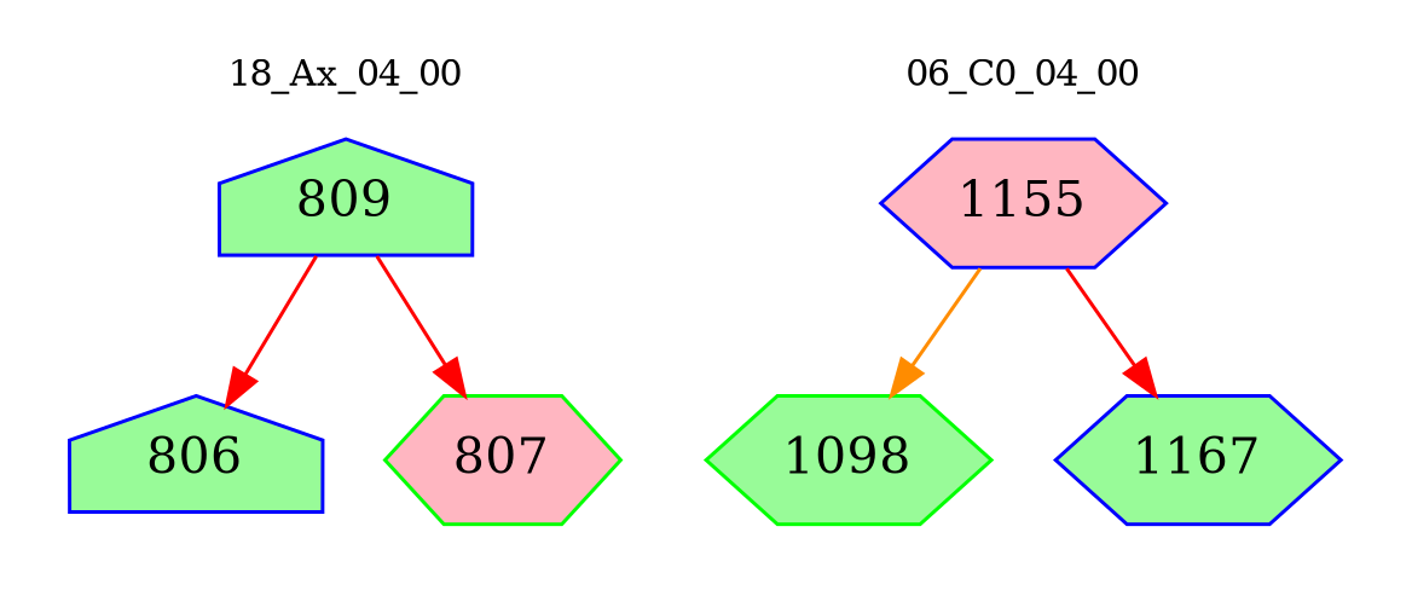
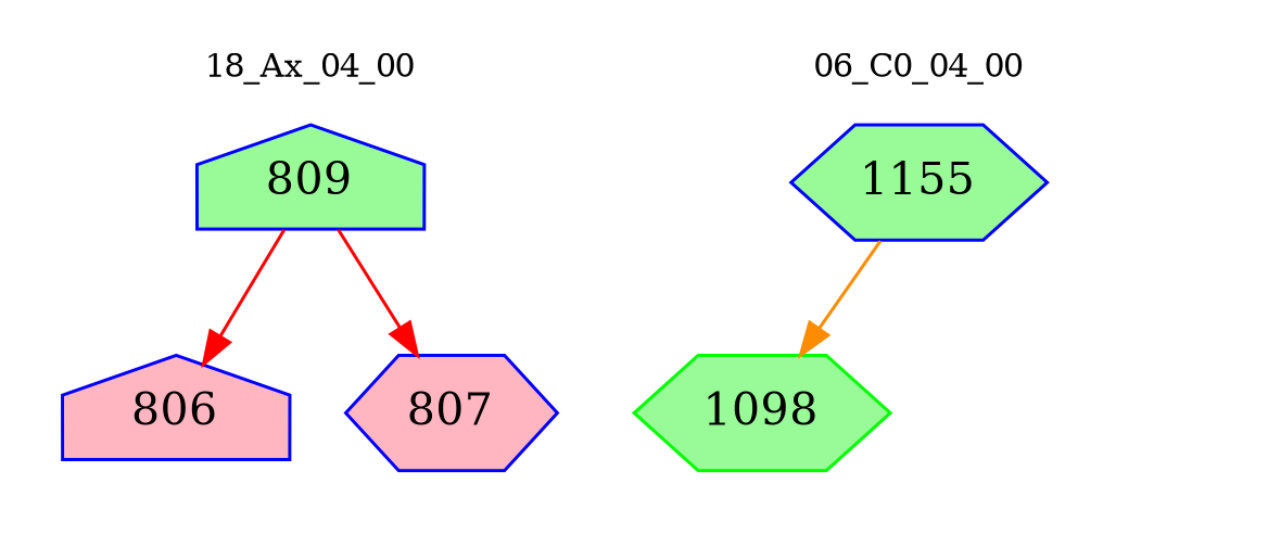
  digraph {
    node [color=blue fillcolor=palegreen shape=hexagon style=filled]
    edge [color=red]
    n1 [label=809 shape=house]
-   n2 [label=806 shape=house]
-   n3 [color=green fillcolor=lightpink label=807]
-   n4 [fillcolor=lightpink label=1155]
+   n2 [fillcolor=lightpink label=806 shape=house]
+   n3 [fillcolor=lightpink label=807]
+   n4 [label=1155]
    n5 [color=green label=1098]
-   n6 [label=1167]
    subgraph cluster_1 {
      color=white
      fontsize=10
      label="18_Ax_04_00"
      n1
      n2
      n3
    }
    subgraph cluster_2 {
      color=white
      fontsize=10
      label="06_C0_04_00"
      n4
      n5
-     n6
    }
    n1 -> n2
    n1 -> n3
    n4 -> n5 [color=darkorange]
-   n4 -> n6
  }
